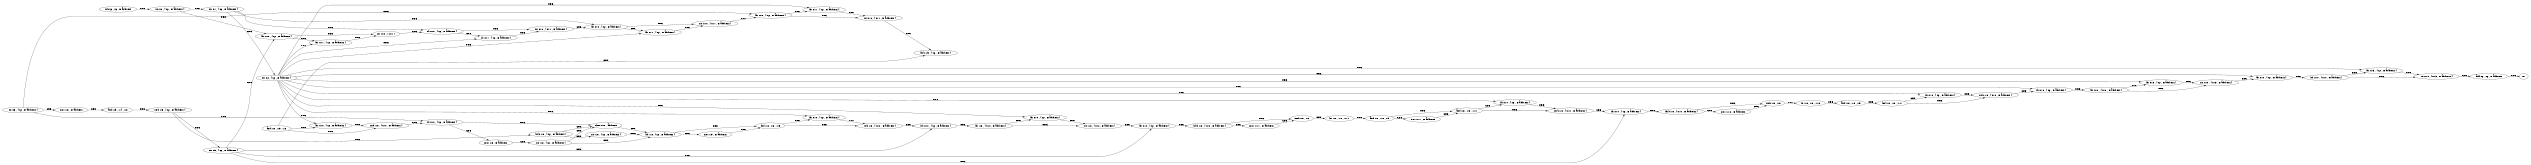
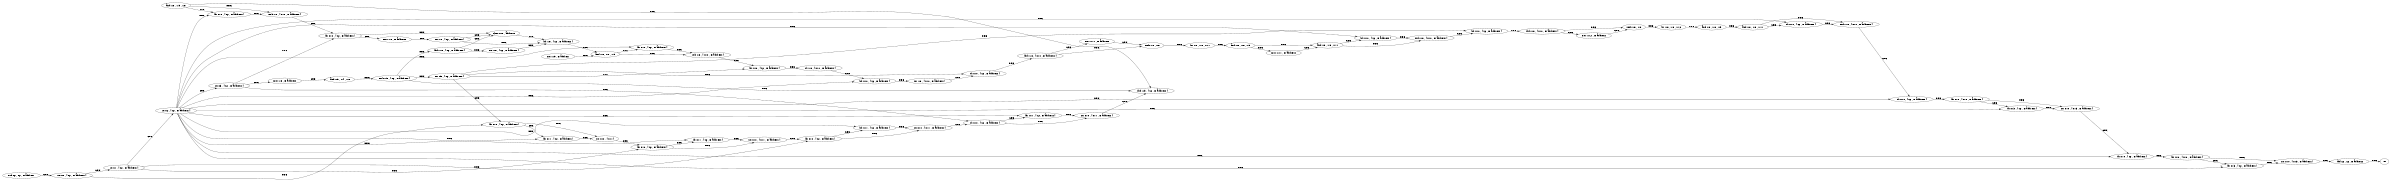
  digraph {
    fontname="DejaVu Serif"
    rankdir=LR
    node [fontname="DejaVu Serif"]
    edge [fontname="DejaVu Serif"]
    n1 [label="sub sp , sp , # address"]
    n2 [label="str x0 , [ sp , # address ]"]
    n3 [label="str x1 , [ sp , # address ]"]
    n4 [label="ldr x10 , [ sp , # address ]"]
    n5 [label="str x2 , [ sp , # address ]"]
    n6 [label="ldr x10 , [ sp , # address ]"]
    n7 [label="ldr x10 , [ sp , # address ]"]
    n8 [label="ldr x11 , [ sp , # address ]"]
    n9 [label="str x10 , [ x11 ]"]
    n10 [label="str x3 , [ sp , # address ]"]
    n11 [label="ldr x11 , [ sp , # address ]"]
    n12 [label="ldr x11 , [ sp , # address ]"]
    n13 [label="ldr x11 , [ sp , # address ]"]
    n14 [label="ldr x10 , [ sp , # address ]"]
    n15 [label="ldr x10 , [ sp , # address ]"]
    n16 [label="ldr x10 , [ sp , # address ]"]
    n17 [label="ldr x10 , [ sp , # address ]"]
    n18 [label="ldr x10 , [ sp , # address ]"]
    n19 [label="ldr x10 , [ sp , # address ]"]
    n20 [label="ldr x13 , [ sp , # address ]"]
    n21 [label="ldr x10 , [ sp , # address ]"]
    n22 [label="ldr x13 , [ sp , # address ]"]
    n23 [label="str x10 , [ x11 , # address ]"]
    n24 [label="str x10 , [ x11 , # address ]"]
    n25 [label="mov w8 , # address"]
    n26 [label="ldr x10 , [ sp , # address ]"]
    n27 [label="ldr x10 , [ sp , # address ]"]
    n28 [label="str x10 , [ x11 , # address ]"]
    n29 [label="strb w8 , [ x10 , # address ]"]
    n30 [label="strb w8 , [ x10 , # address ]"]
    n31 [label="str w8 , [ x10 , # address ]"]
    n32 [label="strb w8 , [ x10 , # address ]"]
    n33 [label="strb w8 , [ x10 , # address ]"]
    n34 [label="ldr x10 , [ x10 , # address ]"]
    n35 [label="str x10 , [ x13 , # address ]"]
    n36 [label="ldr x10 , [ x10 , # address ]"]
    n37 [label="str x10 , [ x13 , # address ]"]
    n38 [label="and w9 , w4 , w8"]
    n39 [label="mov w8 , # address"]
    n40 [label="cbnz x10 , address"]
    n41 [label="strb w9 , [ sp , # address ]"]
    n42 [label="str x5 , [ sp , # address ]"]
    n43 [label="ldrb w9 , [ sp , # address ]"]
    n44 [label="ldrb w8 , [ sp , # address ]"]
    n45 [label="ldr x10 , [ sp , # address ]"]
    n46 [label="ldr x10 , [ sp , # address ]"]
    n47 [label="ldr x10 , [ sp , # address ]"]
    n48 [label="str w8 , [ sp , # address ]"]
    n49 [label="ldr w8 , [ x10 , # address ]"]
    n50 [label="ldrb w8 , [ x10 , # address ]"]
    n51 [label="ldrb w8 , [ x10 , # address ]"]
    n52 [label="and w8 , w9 , w8"]
    n53 [label="str w8 , [ sp , # address ]"]
    n54 [label="ldr w8 , [ sp , # address ]"]
    n55 [label="mov w9 , # address"]
    n56 [label="and w8 , w8 , w9"]
    n57 [label="mov w11 , # address"]
    n58 [label="uxtb w8 , w8"]
    n59 [label="lsr w8 , w8 , w11"]
    n60 [label="and w8 , w8 , w9"]
    n61 [label="mov w11 , # address"]
    n62 [label="and w8 , w8 , w11"]
    n63 [label="mov w12 , # address"]
    n64 [label="uxtb w8 , w8"]
    n65 [label="lsr w8 , w8 , w12"]
    n66 [label="and w8 , w8 , w9"]
    n67 [label="and w8 , w8 , w11"]
    n68 [label="add sp , sp , # address"]
    n69 [label=ret]
    n1 -> n2 [label=CFG]
    n2 -> n3 [label=CFG]
    n2 -> n4 [label=DFG]
    n3 -> n5 [label=CFG]
    n3 -> n6 [label=DFG]
    n3 -> n7 [label=DFG]
    n4 -> n8 [label=CFG]
    n4 -> n9 [label=DFG]
    n5 -> n8 [label=DFG]
+   n5 -> n10 [label=CFG]
    n5 -> n11 [label=DFG]
    n5 -> n12 [label=DFG]
    n5 -> n13 [label=DFG]
    n5 -> n14 [label=DFG]
    n5 -> n15 [label=DFG]
    n5 -> n16 [label=DFG]
    n5 -> n17 [label=DFG]
    n5 -> n18 [label=DFG]
    n5 -> n19 [label=DFG]
    n5 -> n20 [label=DFG]
    n5 -> n21 [label=DFG]
    n5 -> n22 [label=DFG]
    n6 -> n11 [label=CFG]
    n6 -> n23 [label=DFG]
    n7 -> n12 [label=CFG]
    n7 -> n24 [label=DFG]
    n8 -> n9 [label=DFG]
    n9 -> n6 [label=CFG]
    n10 -> n25 [label=CFG]
    n10 -> n26 [label=DFG]
    n10 -> n27 [label=DFG]
    n11 -> n23 [label=DFG]
    n12 -> n24 [label=DFG]
    n13 -> n28 [label=DFG]
    n14 -> n29 [label=DFG]
    n15 -> n30 [label=DFG]
    n16 -> n31 [label=DFG]
    n17 -> n32 [label=DFG]
    n18 -> n33 [label=DFG]
    n19 -> n34 [label=DFG]
    n20 -> n35 [label=DFG]
    n21 -> n36 [label=DFG]
    n22 -> n37 [label=DFG]
    n23 -> n7 [label=CFG]
    n24 -> n26 [label=CFG]
    n25 -> n38 [label=CFG]
    n26 -> n13 [label=CFG]
    n26 -> n28 [label=DFG]
    n27 -> n39 [label=CFG]
    n27 -> n40 [label=DFG]
    n28 -> n43 [label=CFG]
    n29 -> n27 [label=CFG]
    n30 -> n45 [label=CFG]
    n31 -> n46 [label=CFG]
    n32 -> n47 [label=CFG]
    n33 -> n19 [label=CFG]
    n34 -> n20 [label=CFG]
    n34 -> n35 [label=DFG]
    n35 -> n21 [label=CFG]
    n36 -> n22 [label=CFG]
    n36 -> n37 [label=DFG]
    n37 -> n68 [label=CFG]
    n38 -> n41 [label=DFG]
    n39 -> n53 [label=CFG]
    n40 -> n54 [label=CFG]
    n41 -> n42 [label=DFG]
+   n41 -> n43 [label=DFG]
    n41 -> n44 [label=DFG]
    n42 -> n4 [label=CFG]
    n42 -> n45 [label=DFG]
    n42 -> n46 [label=DFG]
    n42 -> n47 [label=DFG]
    n44 -> n40 [label=CFG]
    n44 -> n48 [label=DFG]
    n45 -> n49 [label=DFG]
    n46 -> n50 [label=DFG]
    n47 -> n51 [label=DFG]
    n48 -> n54 [label=DFG]
    n49 -> n16 [label=CFG]
-   n49 -> n31 [label=DFG]
    n50 -> n57 [label=CFG]
    n50 -> n58 [label=DFG]
    n51 -> n63 [label=CFG]
    n51 -> n64 [label=DFG]
    n52 -> n14 [label=CFG]
    n52 -> n29 [label=DFG]
    n52 -> n43 [label=DFG]
    n53 -> n40 [label=CFG]
    n53 -> n54 [label=DFG]
-   n54 -> n55 [label=CFG]
    n54 -> n56 [label=DFG]
    n55 -> n56 [label=CFG]
    n56 -> n15 [label=CFG]
    n56 -> n30 [label=DFG]
    n57 -> n58 [label=CFG]
    n58 -> n59 [label=DFG]
    n59 -> n60 [label=DFG]
    n60 -> n61 [label=CFG]
    n60 -> n62 [label=DFG]
    n61 -> n62 [label=CFG]
    n62 -> n17 [label=CFG]
    n62 -> n32 [label=DFG]
    n63 -> n64 [label=CFG]
    n64 -> n65 [label=DFG]
    n65 -> n66 [label=DFG]
    n66 -> n67 [label=DFG]
    n67 -> n18 [label=CFG]
    n67 -> n33 [label=DFG]
    n68 -> n69 [label=DFG]
  }
